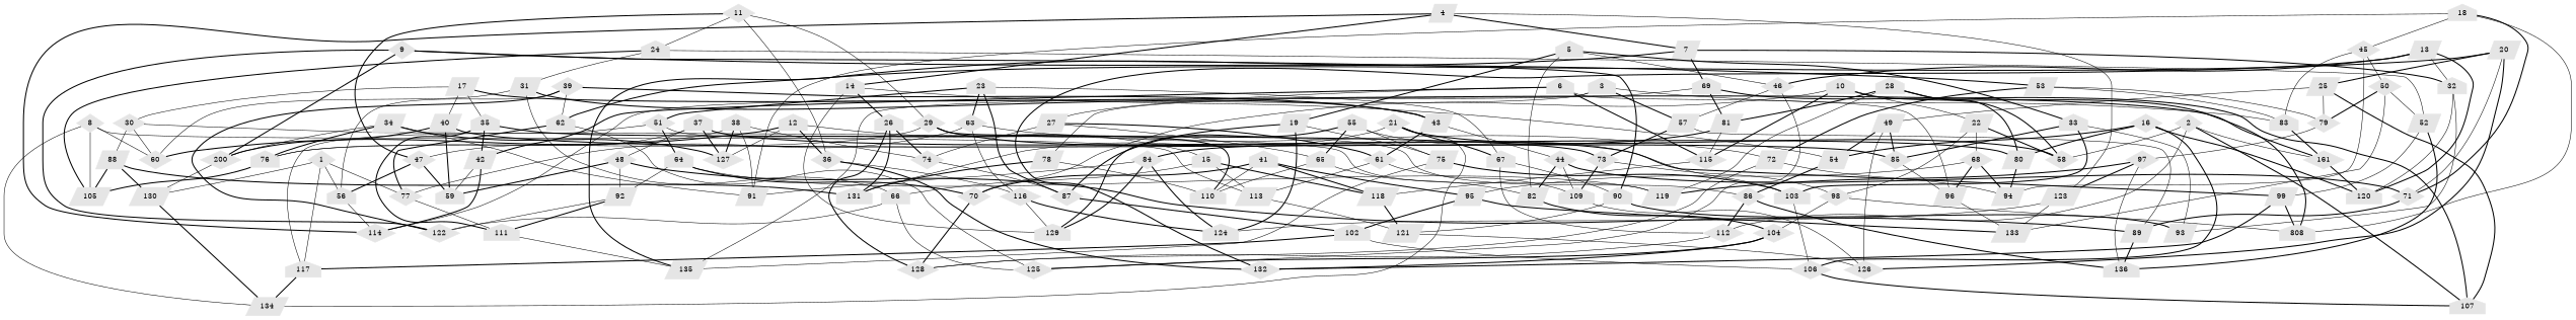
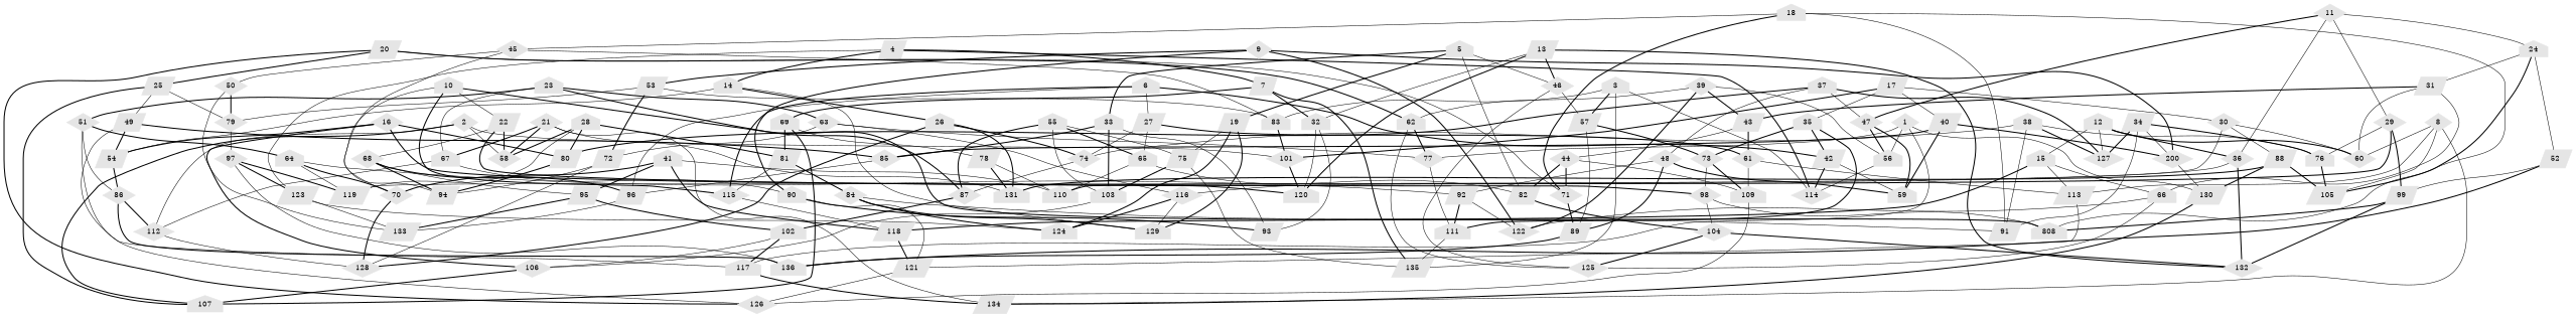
  graph {
    node [color=gray90 shape=diamond style=filled]
    edge [style=solid]
    56 [shape=house]
    1
    77
    117 [shape=house]
    130 [shape=parallelogram]
    114
    111 [shape=house]
    134 [shape=parallelogram]
    2
    58
-   101 [label=161]
+   101
    107 [shape=house]
    112
    120 [shape=house]
    128
    3 [shape=house]
    57 [shape=parallelogram]
    83 [shape=house]
    135 [shape=parallelogram]
    73
    89 [shape=parallelogram]
    4 [shape=parallelogram]
    7 [shape=parallelogram]
    14 [shape=house]
    123 [shape=parallelogram]
    32 [shape=house]
    69 [shape=house]
    26 [shape=house]
    54 [shape=parallelogram]
    129 [shape=house]
    124 [shape=house]
    133 [shape=parallelogram]
    5 [shape=house]
    19 [shape=parallelogram]
    33 [shape=house]
    46
    82 [shape=parallelogram]
    75 [shape=parallelogram]
    93 [shape=parallelogram]
    85
    103 [shape=house]
    125
    104
    6 [shape=house]
    27 [shape=parallelogram]
    42 [shape=parallelogram]
    96 [shape=parallelogram]
    115
    74
    61
    65 [shape=house]
    59 [shape=house]
    118 [shape=parallelogram]
    81 [shape=parallelogram]
    78 [shape=parallelogram]
    8
    60
    105 [shape=parallelogram]
    113 [shape=parallelogram]
    121 [shape=parallelogram]
    53 [shape=parallelogram]
    9
    90 [shape=house]
    n64 [label=200]
    122
    79
    72 [shape=parallelogram]
    10 [shape=house]
    22 [shape=parallelogram]
    70
    n71 [label=808 shape=house]
    68
    98
    24 [shape=house]
    11
    29
    36
    47
    31 [shape=parallelogram]
    52 [shape=parallelogram]
    76 [shape=house]
    99 [shape=parallelogram]
    110 [shape=house]
    132
    116
    12 [shape=house]
    15 [shape=house]
    127
    66 [shape=house]
    13 [shape=parallelogram]
    131 [shape=house]
    86
    16
    80 [shape=parallelogram]
    106
    94 [shape=parallelogram]
    17 [shape=parallelogram]
    30
    35 [shape=house]
    40 [shape=parallelogram]
    119 [shape=parallelogram]
    88 [shape=parallelogram]
    18 [shape=house]
    45
    71
    91 [shape=parallelogram]
    50
    20 [shape=parallelogram]
    25 [shape=parallelogram]
    62 [shape=house]
    126
    49 [shape=parallelogram]
    21
    67 [shape=house]
    95 [shape=parallelogram]
    23 [shape=house]
    51
    63
    87
    64 [shape=house]
    102 [shape=house]
    43 [shape=parallelogram]
    136 [shape=house]
    97
    109 [shape=house]
    28 [shape=house]
    84
    44
    34 [shape=parallelogram]
    37 [shape=house]
    48
    92 [shape=parallelogram]
    38 [shape=house]
    39
    41 [shape=house]
    55 [shape=house]
    56 -- 114
    1 -- 56
    1 -- 77
    1 -- 117
    1 -- 130
    77 -- 111
    117 -- 134 [style=bold]
    130 -- 134 [style=bold]
    111 -- 135
    2 -- 58
    2 -- 101
    2 -- 107 [style=bold]
    2 -- 112
    101 -- 120 [style=bold]
    112 -- 128
    3 -- 114
    3 -- 57 [style=bold]
    3 -- 83
    3 -- 135
    57 -- 73 [style=bold]
    57 -- 89
    83 -- 101 [style=bold]
    73 -- 98
    73 -- 109 [style=bold]
    89 -- 136 [style=bold]
    4 -- 114 [style=bold]
    4 -- 7 [style=bold]
    4 -- 14 [style=bold]
    4 -- 123
    7 -- 135 [style=bold]
    7 -- 32 [style=bold]
    7 -- 69 [style=bold]
    14 -- 26 [style=bold]
    14 -- 54
    14 -- 129
    123 -- 124
    123 -- 133
    32 -- 120
    32 -- 93
    69 -- 107 [style=bold]
    69 -- 81 [style=bold]
    69 -- 78
    26 -- 128 [style=bold]
    26 -- 74 [style=bold]
    26 -- 131 [style=bold]
    54 -- 86 [style=bold]
    5 -- 19 [style=bold]
    5 -- 33 [style=bold]
    5 -- 46
    5 -- 82
    19 -- 129 [style=bold]
    19 -- 124 [style=bold]
    19 -- 75
    33 -- 93
    33 -- 85 [style=bold]
    33 -- 103 [style=bold]
    46 -- 57
    46 -- 125
    82 -- 104 [style=bold]
    75 -- 135
    75 -- 103 [style=bold]
    85 -- 96
    103 -- 106
    104 -- 125 [style=bold]
    104 -- 132 [style=bold]
    6 -- 27
    6 -- 42 [style=bold]
    6 -- 96
    6 -- 115 [style=bold]
    27 -- 74
    27 -- 61 [style=bold]
    27 -- 65
    42 -- 114 [style=bold]
    42 -- 59
    96 -- 133
    115 -- 118
    74 -- 87
    61 -- 113
    61 -- 109
    65 -- 82
    65 -- 110
    118 -- 121 [style=bold]
    81 -- 115
    81 -- 84 [style=bold]
    78 -- 110
    78 -- 131 [style=bold]
    8 -- 134
    8 -- 60
    8 -- 105
    8 -- 113
    113 -- 121
    121 -- 126
    53 -- 83
    53 -- 79
    53 -- 72 [style=bold]
    9 -- 53 [style=bold]
    9 -- 90 [style=bold]
    9 -- n64 [style=bold]
    9 -- 122 [style=bold]
    90 -- 93 [style=bold]
    90 -- 121
    n64 -- 130
    79 -- 97
    72 -- 128
    72 -- 94
    10 -- 115 [style=bold]
    10 -- 22
    10 -- 70
    10 -- n71 [style=bold]
    22 -- 58 [style=bold]
    22 -- 68
-   22 -- 98
+   22 -- 98 [style=bold]
    70 -- 128 [style=bold]
    68 -- 96 [style=bold]
    68 -- 94 [style=bold]
    68 -- 95
    98 -- 104
    98 -- n71
    24 -- 105 [style=bold]
    24 -- 31
    24 -- 52
    11 -- 24
    11 -- 29
    11 -- 36
    11 -- 47 [style=bold]
    29 -- 76
    29 -- 99 [style=bold]
    29 -- 110 [style=bold]
    36 -- 132 [style=bold]
    36 -- 116
    47 -- 56 [style=bold]
    47 -- 59 [style=bold]
    31 -- 60
    31 -- 66
    31 -- 43 [style=bold]
    52 -- 99
    52 -- 136 [style=bold]
    76 -- 105 [style=bold]
    99 -- n71 [style=bold]
    99 -- 132 [style=bold]
    116 -- 129
    116 -- 124 [style=bold]
    12 -- 60 [style=bold]
    12 -- 36 [style=bold]
    12 -- 15
    12 -- 127
    15 -- 118 [style=bold]
    15 -- 113
    15 -- 66
    66 -- 125
    66 -- 122
    13 -- 120 [style=bold]
    13 -- 32
    13 -- 46 [style=bold]
    13 -- 132 [style=bold]
    86 -- 112 [style=bold]
    86 -- 136 [style=bold]
    16 -- 120 [style=bold]
    16 -- 54 [style=bold]
    16 -- 80 [style=bold]
    16 -- 106 [style=bold]
    80 -- 94 [style=bold]
    106 -- 107 [style=bold]
    17 -- 101 [style=bold]
    17 -- 30
    17 -- 35
    17 -- 40
    30 -- 60
    30 -- 119
    30 -- 88
    35 -- 111 [style=bold]
    35 -- 73 [style=bold]
    35 -- 42 [style=bold]
    40 -- 85 [style=bold]
    40 -- 59 [style=bold]
    40 -- n64 [style=bold]
    88 -- 130 [style=bold]
    88 -- 105 [style=bold]
    88 -- 131 [style=bold]
    18 -- n71
    18 -- 45
    18 -- 71 [style=bold]
    18 -- 91
    45 -- 83
    45 -- 94
    45 -- 50
    71 -- 89 [style=bold]
    50 -- 133
    50 -- 79 [style=bold]
-   50 -- 52
    20 -- 71
    20 -- 25 [style=bold]
    20 -- 62 [style=bold]
    20 -- 126 [style=bold]
    25 -- 107 [style=bold]
    25 -- 79
    25 -- 49
    62 -- 77 [style=bold]
    62 -- 125
    49 -- 54 [style=bold]
    49 -- 85 [style=bold]
    49 -- 126
    21 -- 134
    21 -- 58 [style=bold]
    21 -- 131
    21 -- 67 [style=bold]
    67 -- 112
    67 -- 90
    95 -- 133 [style=bold]
    95 -- 102 [style=bold]
    23 -- 67
    23 -- 51 [style=bold]
    23 -- 63 [style=bold]
    23 -- 87 [style=bold]
    51 -- 117
    51 -- 86
    51 -- 64 [style=bold]
    63 -- 77
    63 -- 72
    63 -- 116
    87 -- 102 [style=bold]
    64 -- 70 [style=bold]
    64 -- 119
    64 -- 92
    102 -- 117 [style=bold]
    102 -- 106
    43 -- 61 [style=bold]
    43 -- 44
    97 -- 123 [style=bold]
    97 -- 119 [style=bold]
    97 -- 136
    109 -- 126
    28 -- 58 [style=bold]
    28 -- 81 [style=bold]
    28 -- 80 [style=bold]
    28 -- 119
    84 -- 129 [style=bold]
    84 -- 124 [style=bold]
    84 -- 91
    44 -- 82 [style=bold]
    44 -- 71 [style=bold]
    44 -- 109
    34 -- n64
    34 -- 76 [style=bold]
    34 -- 127 [style=bold]
    34 -- 91
    37 -- 47
    37 -- 127 [style=bold]
    37 -- 80 [style=bold]
    37 -- 48
    48 -- 89 [style=bold]
    48 -- 59 [style=bold]
    48 -- 92
    92 -- 111 [style=bold]
    92 -- 122
    38 -- 74
    38 -- 76
    38 -- 127 [style=bold]
    38 -- 91
    39 -- 56
    39 -- 122 [style=bold]
    39 -- 62
    39 -- 43 [style=bold]
    41 -- 118 [style=bold]
    41 -- 70 [style=bold]
    41 -- 110
    41 -- 95 [style=bold]
    55 -- 75
    55 -- 103
    55 -- 65 [style=bold]
    55 -- 87 [style=bold]
  }
